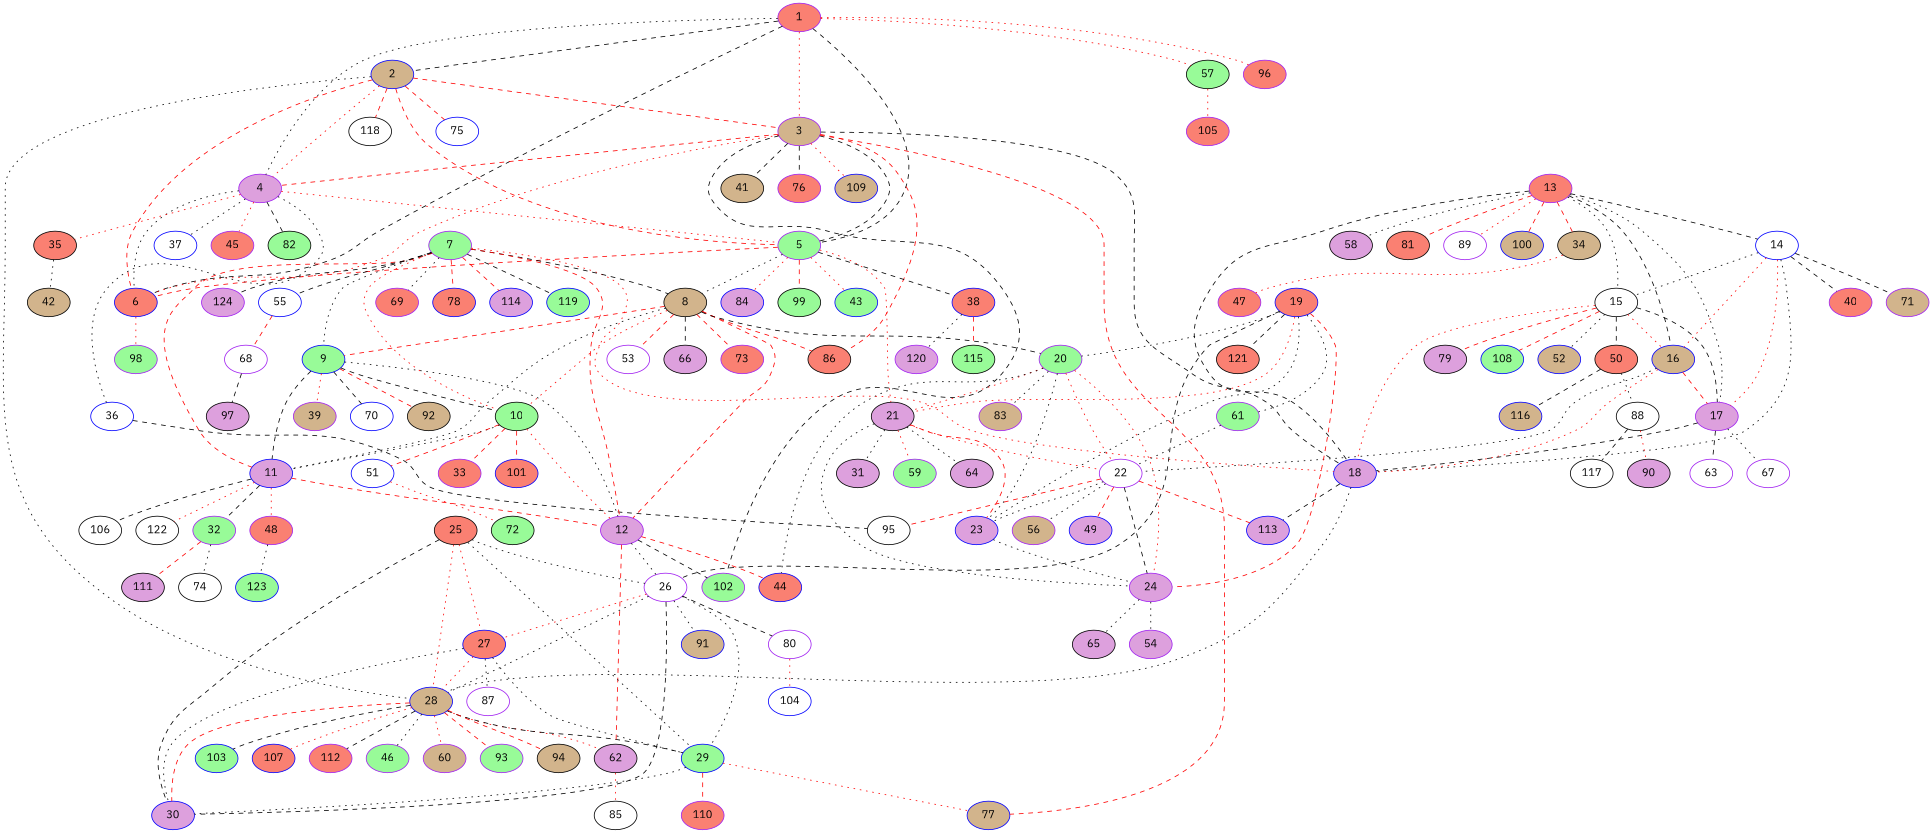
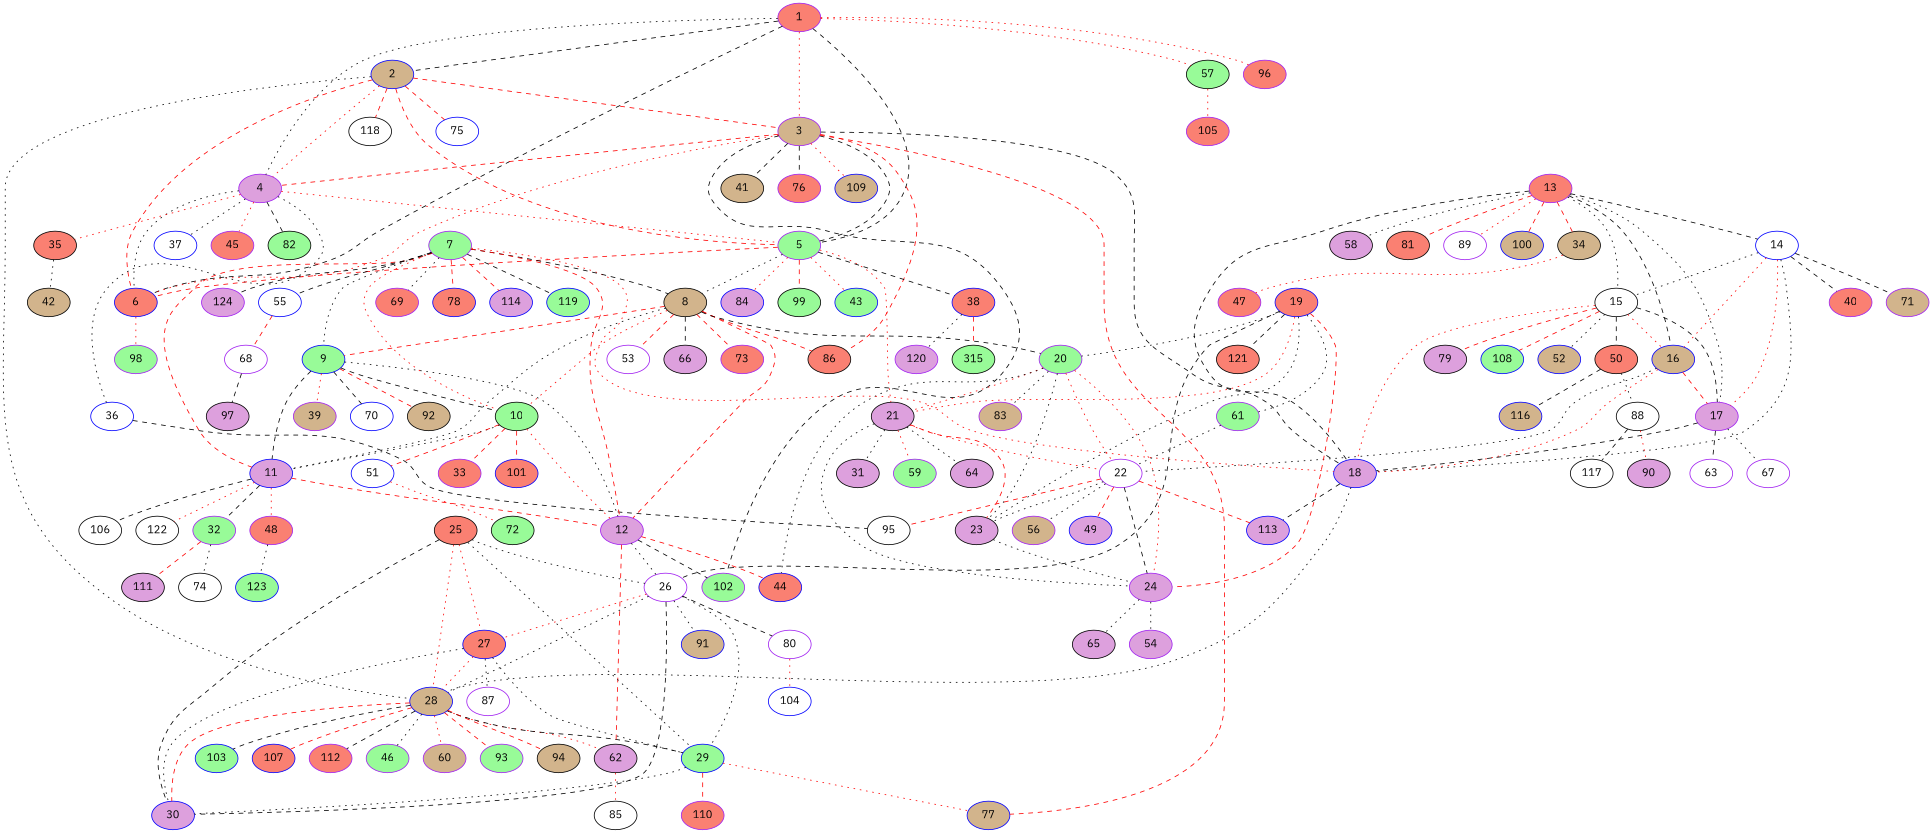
  graph {
    fontname="IBM Plex Sans"
    node [color=purple fillcolor=salmon fontname="IBM Plex Sans" style=filled]
    edge [color=black fontname="IBM Plex Sans" style=dotted]
    2 [color=blue fillcolor=tan]
    1
    3 [fillcolor=tan]
    4 [fillcolor=plum]
    5 [fillcolor=palegreen]
    6 [color=blue]
    57 [color=black fillcolor=palegreen]
    96
    28 [color=blue fillcolor=tan]
    75 [color=blue fillcolor=white]
    118 [color=black fillcolor=white]
    18 [color=blue fillcolor=plum]
    41 [color=black fillcolor=tan]
    76
    77 [color=blue fillcolor=tan]
    86 [color=black]
    102 [fillcolor=palegreen]
    109 [color=blue fillcolor=tan]
    35 [color=black]
    36 [color=blue fillcolor=white]
    37 [color=blue fillcolor=white]
    45
    82 [color=black fillcolor=palegreen]
    8 [color=black fillcolor=tan]
    21 [color=black fillcolor=plum]
    38 [color=blue]
    43 [color=blue fillcolor=palegreen]
    84 [color=blue fillcolor=plum]
    99 [color=black fillcolor=palegreen]
    98 [fillcolor=palegreen]
    105
    62 [color=black fillcolor=plum]
    29 [color=blue fillcolor=palegreen]
    30 [color=blue fillcolor=plum]
    46 [fillcolor=palegreen]
    60 [fillcolor=tan]
    93 [fillcolor=palegreen]
    94 [color=black fillcolor=tan]
    103 [color=blue fillcolor=palegreen]
    107 [color=blue]
    112
    113 [color=blue fillcolor=plum]
    42 [color=black fillcolor=tan]
    95 [color=black fillcolor=white]
    9 [color=blue fillcolor=palegreen]
    10 [color=black fillcolor=palegreen]
    11 [color=blue fillcolor=plum]
    12 [fillcolor=plum]
    20 [fillcolor=palegreen]
    53 [fillcolor=white]
    66 [color=black fillcolor=plum]
    73
    22 [fillcolor=white]
-   23 [color=blue fillcolor=plum]
+   23 [color=black fillcolor=plum]
    24 [fillcolor=plum]
    31 [color=black fillcolor=plum]
    59 [fillcolor=palegreen]
    64 [color=black fillcolor=plum]
-   115 [color=black fillcolor=palegreen]
+   115 [color=black fillcolor=palegreen label=315]
    120 [fillcolor=plum]
    7 [fillcolor=palegreen]
    55 [color=blue fillcolor=white]
    69
    78 [color=blue]
    114 [color=blue fillcolor=plum]
    119 [color=blue fillcolor=palegreen]
    124 [fillcolor=plum]
    39 [fillcolor=tan]
    70 [color=blue fillcolor=white]
    92 [color=black fillcolor=tan]
    33
    51 [color=blue fillcolor=white]
    101 [color=blue]
    32 [fillcolor=palegreen]
    48
    106 [color=black fillcolor=white]
    122 [color=black fillcolor=white]
    26 [fillcolor=white]
    44 [color=blue]
    68 [fillcolor=white]
    83 [fillcolor=tan]
    72 [color=black fillcolor=palegreen]
    74 [color=black fillcolor=white]
    111 [color=black fillcolor=plum]
    123 [color=blue fillcolor=palegreen]
    27 [color=blue]
    80 [fillcolor=white]
    91 [color=blue fillcolor=tan]
    85 [color=black fillcolor=white]
    116 [color=blue fillcolor=tan]
    13
    14 [color=blue fillcolor=white]
    15 [color=black fillcolor=white]
    16 [color=blue fillcolor=tan]
    17 [fillcolor=plum]
    34 [color=black fillcolor=tan]
    58 [color=black fillcolor=plum]
    81 [color=black]
    89 [fillcolor=white]
    100 [color=blue fillcolor=tan]
    40
    71 [fillcolor=tan]
    50 [color=black]
    52 [color=blue fillcolor=tan]
    79 [color=black fillcolor=plum]
    108 [color=blue fillcolor=palegreen]
    63 [fillcolor=white]
    67 [fillcolor=white]
    47
    88 [color=black fillcolor=white]
    49 [color=blue fillcolor=plum]
    56 [fillcolor=tan]
    19 [color=blue]
    61 [fillcolor=palegreen]
    121 [color=black]
    54 [fillcolor=plum]
    65 [color=black fillcolor=plum]
    25 [color=black]
    87 [fillcolor=white]
    110
    104 [color=blue fillcolor=white]
    90 [color=black fillcolor=plum]
    117 [color=black fillcolor=white]
    97 [color=black fillcolor=plum]
    2 -- 3 [color=red style=dashed]
    2 -- 4 [color=red]
    2 -- 5 [color=red style=dashed]
    2 -- 6 [color=red style=dashed]
    2 -- 28
    2 -- 75 [color=red style=dashed]
    2 -- 118 [color=red style=dashed]
    1 -- 2 [style=dashed]
    1 -- 3 [color=red]
    1 -- 4
    1 -- 5 [style=dashed]
    1 -- 6 [style=dashed]
    1 -- 57 [color=red]
    1 -- 96 [color=red]
    3 -- 4 [color=red style=dashed]
    3 -- 5 [style=dashed]
    3 -- 6 [color=red]
    3 -- 18 [style=dashed]
    3 -- 41 [style=dashed]
    3 -- 76 [style=dashed]
    3 -- 77 [color=red style=dashed]
    3 -- 86 [color=red style=dashed]
    3 -- 102 [style=dashed]
    3 -- 109 [color=red]
    4 -- 5 [color=red]
    4 -- 6
    4 -- 35 [color=red]
    4 -- 36
    4 -- 37
    4 -- 45 [color=red]
    4 -- 82 [style=dashed]
    5 -- 6 [color=red style=dashed]
    5 -- 8
    5 -- 21 [color=red]
    5 -- 38 [style=dashed]
    5 -- 43 [color=red]
    5 -- 84 [color=red]
    5 -- 99 [color=red style=dashed]
    6 -- 98 [color=red]
    57 -- 105 [color=red]
    28 -- 62 [color=red]
    28 -- 29 [style=dashed]
    28 -- 30 [color=red style=dashed]
    28 -- 46
    28 -- 60 [color=red]
    28 -- 93 [color=red style=dashed]
    28 -- 94 [color=red style=dashed]
    28 -- 103 [style=dashed]
-   28 -- 107 [color=red]
+   28 -- 107 [color=red style=dashed]
    28 -- 112 [style=dashed]
    18 -- 28
    18 -- 113 [style=dashed]
    35 -- 42
    36 -- 95 [style=dashed]
    8 -- 86 [color=red style=dashed]
    8 -- 9 [color=red style=dashed]
    8 -- 10 [color=red]
    8 -- 11
    8 -- 12 [color=red style=dashed]
    8 -- 20 [style=dashed]
    8 -- 53 [color=red style=dashed]
    8 -- 66 [style=dashed]
    8 -- 73 [color=red style=dashed]
    21 -- 22 [color=red]
    21 -- 23 [color=red style=dashed]
    21 -- 24
    21 -- 31
    21 -- 59 [color=red]
    21 -- 64
    38 -- 115 [color=red style=dashed]
    38 -- 120
    62 -- 85 [color=red]
    29 -- 77 [color=red]
    29 -- 30
    29 -- 110 [color=red style=dashed]
    9 -- 10 [style=dashed]
    9 -- 11 [style=dashed]
    9 -- 12
    9 -- 39 [color=red]
    9 -- 70 [style=dashed]
    9 -- 92 [color=red style=dashed]
    10 -- 11
    10 -- 12 [color=red]
    10 -- 33 [color=red style=dashed]
    10 -- 51 [color=red style=dashed]
    10 -- 101 [color=red style=dashed]
    11 -- 12 [color=red style=dashed]
    11 -- 32 [style=dashed]
    11 -- 48 [color=red]
    11 -- 106 [style=dashed]
    11 -- 122 [color=red]
    12 -- 102 [style=dashed]
    12 -- 62 [color=red style=dashed]
    12 -- 26
    12 -- 44 [color=red style=dashed]
    20 -- 21 [color=red]
    20 -- 22 [color=red]
    20 -- 23
    20 -- 24 [color=red]
    20 -- 44
    20 -- 83
    22 -- 113 [color=red style=dashed]
    22 -- 95 [color=red style=dashed]
    22 -- 23
    22 -- 24 [style=dashed]
    22 -- 49 [color=red style=dashed]
    22 -- 56
    23 -- 24
    24 -- 54
    24 -- 65
    7 -- 18 [color=red]
    7 -- 8 [style=dashed]
    7 -- 9
    7 -- 10 [color=red]
    7 -- 11 [color=red style=dashed]
    7 -- 12 [color=red style=dashed]
    7 -- 55 [style=dashed]
    7 -- 69
    7 -- 78 [color=red style=dashed]
    7 -- 114 [color=red style=dashed]
    7 -- 119 [style=dashed]
    7 -- 124 [style=dashed]
    55 -- 68 [color=red style=dashed]
    51 -- 72 [color=red]
    32 -- 74
    32 -- 111 [color=red style=dashed]
    48 -- 123
    26 -- 28
    26 -- 29
    26 -- 30 [style=dashed]
    26 -- 27 [color=red]
    26 -- 80 [style=dashed]
    26 -- 91
    68 -- 97 [style=dashed]
    27 -- 28 [color=red]
    27 -- 29
    27 -- 30
    27 -- 87
    80 -- 104 [color=red]
    13 -- 18 [style=dashed]
    13 -- 14 [style=dashed]
    13 -- 15
    13 -- 16 [style=dashed]
    13 -- 17
    13 -- 34 [color=red style=dashed]
    13 -- 58
    13 -- 81 [color=red style=dashed]
    13 -- 89 [color=red]
    13 -- 100 [color=red style=dashed]
    14 -- 18
    14 -- 15
    14 -- 16 [color=red]
    14 -- 17 [color=red]
    14 -- 40 [style=dashed]
    14 -- 71 [style=dashed]
    15 -- 18 [color=red]
    15 -- 16 [color=red]
    15 -- 17 [style=dashed]
    15 -- 50 [style=dashed]
    15 -- 52
    15 -- 79 [color=red style=dashed]
    15 -- 108 [color=red style=dashed]
    16 -- 18 [color=red]
    16 -- 22
    16 -- 17 [color=red style=dashed]
    17 -- 18 [style=dashed]
    17 -- 63 [style=dashed]
    17 -- 67
    34 -- 47 [color=red]
    50 -- 116 [style=dashed]
    50 -- 88
    88 -- 90 [color=red]
    88 -- 117 [style=dashed]
    19 -- 21 [color=red]
    19 -- 20
    19 -- 23
    19 -- 24 [color=red style=dashed]
    19 -- 26 [style=dashed]
    19 -- 61
    19 -- 121 [style=dashed]
    61 -- 22
    25 -- 28 [color=red]
    25 -- 29
    25 -- 30 [style=dashed]
    25 -- 26
    25 -- 27 [color=red]
  }
